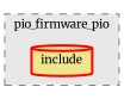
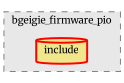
  digraph {
    compound=true
    rankdir=LR
    fontname=Merriweather
    n1 [color=red fillcolor=khaki fontname=Merriweather fontsize=10 height=0.2 label=include shape=cylinder style="filled,bold" width=0.4]
    subgraph cluster_1 {
      bgcolor="#e8e8e8"
      fontsize=10
-     label=pio_firmware_pio
+     label=bgeigie_firmware_pio
      pencolor=grey50
      style="filled,dashed"
      n1
    }
  }
